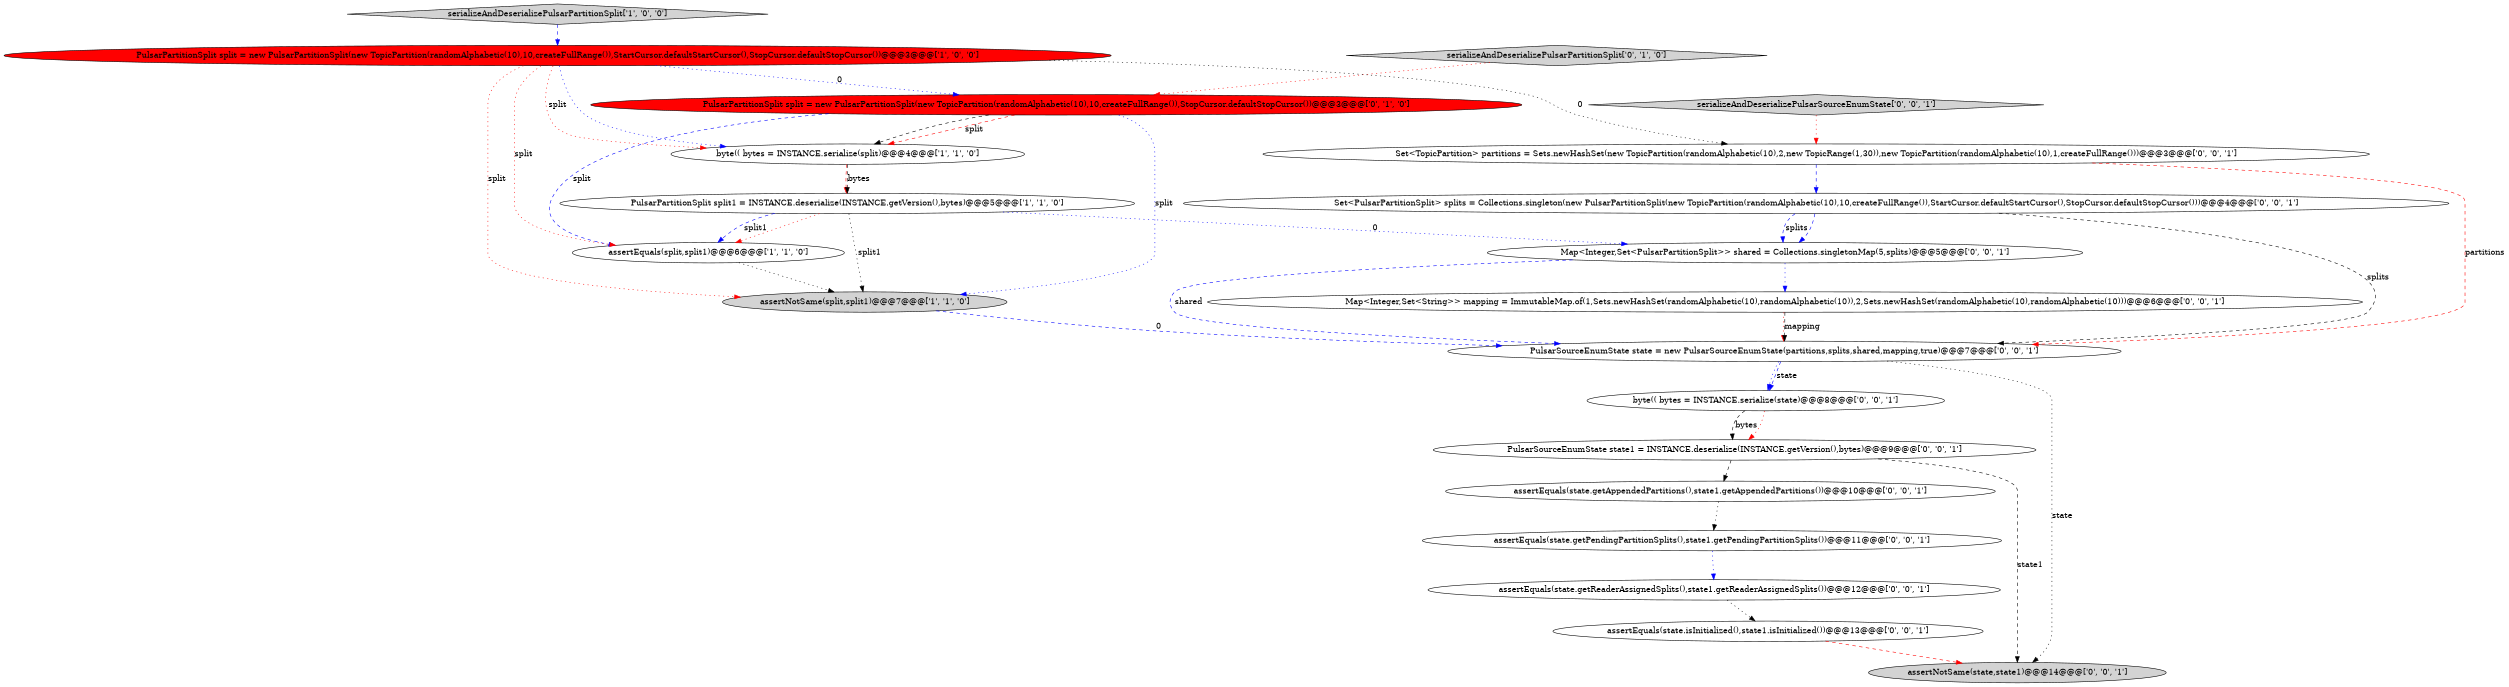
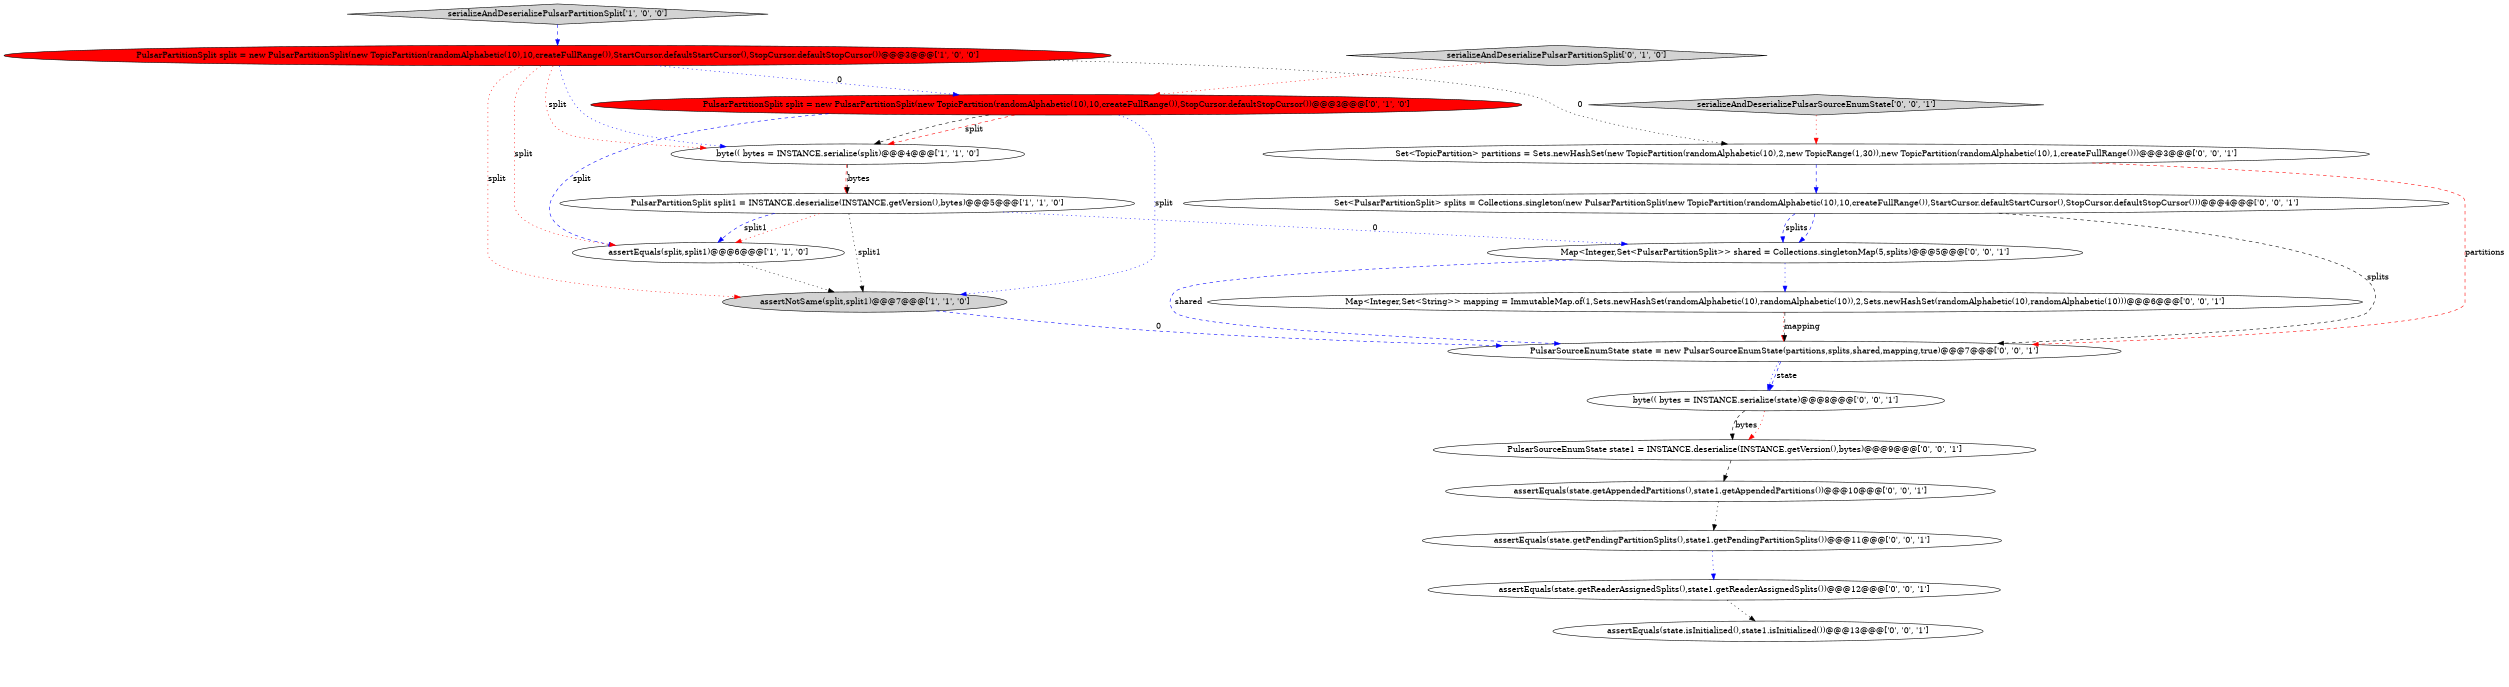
  digraph {
    node [fillcolor=white shape=ellipse style=filled]
    edge [color=blue style=dotted]
    n1 [label="byte(( bytes = INSTANCE.serialize(state)@@@8@@@['0', '0', '1']"]
    n2 [label="PulsarSourceEnumState state1 = INSTANCE.deserialize(INSTANCE.getVersion(),bytes)@@@9@@@['0', '0', '1']"]
-   n3 [fillcolor=lightgray label="assertNotSame(state,state1)@@@14@@@['0', '0', '1']"]
    n4 [label="assertEquals(state.getAppendedPartitions(),state1.getAppendedPartitions())@@@10@@@['0', '0', '1']"]
    n5 [label="Set<PulsarPartitionSplit> splits = Collections.singleton(new PulsarPartitionSplit(new TopicPartition(randomAlphabetic(10),10,createFullRange()),StartCursor.defaultStartCursor(),StopCursor.defaultStopCursor()))@@@4@@@['0', '0', '1']"]
    n6 [label="Map<Integer,Set<PulsarPartitionSplit>> shared = Collections.singletonMap(5,splits)@@@5@@@['0', '0', '1']"]
    n7 [label="PulsarSourceEnumState state = new PulsarSourceEnumState(partitions,splits,shared,mapping,true)@@@7@@@['0', '0', '1']"]
    n8 [label="Map<Integer,Set<String>> mapping = ImmutableMap.of(1,Sets.newHashSet(randomAlphabetic(10),randomAlphabetic(10)),2,Sets.newHashSet(randomAlphabetic(10),randomAlphabetic(10)))@@@6@@@['0', '0', '1']"]
    n9 [fillcolor=red label="PulsarPartitionSplit split = new PulsarPartitionSplit(new TopicPartition(randomAlphabetic(10),10,createFullRange()),StopCursor.defaultStopCursor())@@@3@@@['0', '1', '0']"]
    n10 [label="assertEquals(split,split1)@@@6@@@['1', '1', '0']"]
    n11 [fillcolor=lightgray label="assertNotSame(split,split1)@@@7@@@['1', '1', '0']"]
    n12 [label="byte(( bytes = INSTANCE.serialize(split)@@@4@@@['1', '1', '0']"]
    n13 [label="PulsarPartitionSplit split1 = INSTANCE.deserialize(INSTANCE.getVersion(),bytes)@@@5@@@['1', '1', '0']"]
    n14 [fillcolor=lightgray label="serializeAndDeserializePulsarSourceEnumState['0', '0', '1']" shape=diamond]
    n15 [label="Set<TopicPartition> partitions = Sets.newHashSet(new TopicPartition(randomAlphabetic(10),2,new TopicRange(1,30)),new TopicPartition(randomAlphabetic(10),1,createFullRange()))@@@3@@@['0', '0', '1']"]
    n16 [label="assertEquals(state.isInitialized(),state1.isInitialized())@@@13@@@['0', '0', '1']"]
    n17 [label="assertEquals(state.getReaderAssignedSplits(),state1.getReaderAssignedSplits())@@@12@@@['0', '0', '1']"]
    n18 [fillcolor=lightgray label="serializeAndDeserializePulsarPartitionSplit['0', '1', '0']" shape=diamond]
    n19 [fillcolor=red label="PulsarPartitionSplit split = new PulsarPartitionSplit(new TopicPartition(randomAlphabetic(10),10,createFullRange()),StartCursor.defaultStartCursor(),StopCursor.defaultStopCursor())@@@3@@@['1', '0', '0']"]
    n20 [label="assertEquals(state.getPendingPartitionSplits(),state1.getPendingPartitionSplits())@@@11@@@['0', '0', '1']"]
    n21 [fillcolor=lightgray label="serializeAndDeserializePulsarPartitionSplit['1', '0', '0']" shape=diamond]
    n1 -> n2 [color=black label=bytes style=dashed]
    n1 -> n2 [color=red]
-   n2 -> n3 [color=black label=state1 style=dashed]
    n2 -> n4 [color=black style=dashed]
    n4 -> n20 [color=black]
    n5 -> n6 [label=splits style=dashed]
    n5 -> n6 [style=dashed]
    n5 -> n7 [color=black label=splits style=dashed]
    n6 -> n7 [label=shared style=dashed]
    n6 -> n8
    n7 -> n1 [label=state style=dashed]
    n7 -> n1
-   n7 -> n3 [color=black label=state]
    n8 -> n7 [color=red]
    n8 -> n7 [color=black label=mapping style=dashed]
    n9 -> n10 [label=split style=dashed]
    n9 -> n11 [label=split]
    n9 -> n12 [color=red label=split style=dashed]
    n9 -> n12 [color=black style=dashed]
    n10 -> n11 [color=black]
    n11 -> n7 [label=0 style=dashed]
    n12 -> n13 [color=red style=dashed]
    n12 -> n13 [color=black label=bytes style=dashed]
    n13 -> n6 [label=0]
    n13 -> n10 [color=red]
    n13 -> n10 [label=split1 style=dashed]
    n13 -> n11 [color=black label=split1]
    n14 -> n15 [color=red]
    n15 -> n5 [style=dashed]
    n15 -> n7 [color=red label=partitions style=dashed]
-   n16 -> n3 [color=red style=dashed]
    n17 -> n16 [color=black]
    n18 -> n9 [color=red]
    n19 -> n9 [label=0]
    n19 -> n10 [color=red label=split]
    n19 -> n11 [color=red label=split]
    n19 -> n12 [color=red label=split]
    n19 -> n12
    n19 -> n15 [color=black label=0]
    n20 -> n17
    n21 -> n19 [style=dashed]
  }
